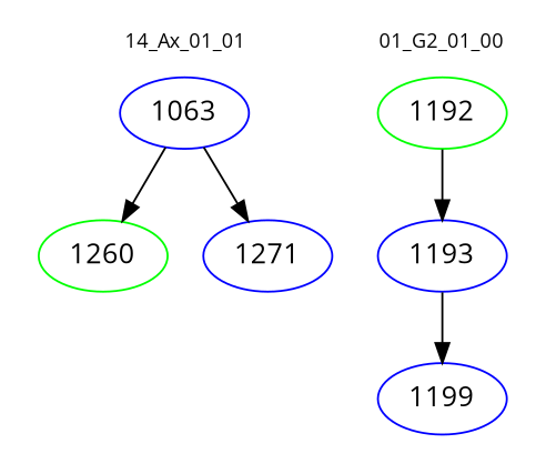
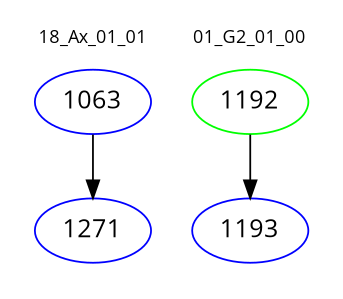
  digraph {
    fontname="Open Sans"
    node [color=blue fontname="Open Sans"]
    edge [color=black fontname="Open Sans"]
    n1 [label=1063]
-   n2 [color=green label=1260]
    n3 [label=1271]
    n4 [label=1193]
    n5 [color=green label=1192]
-   n6 [label=1199]
    subgraph cluster_1 {
      color=white
      fontsize=10
-     label="14_Ax_01_01"
+     label="18_Ax_01_01"
      n1
-     n2
      n3
    }
    subgraph cluster_2 {
      color=white
      fontsize=10
      label="01_G2_01_00"
      n4
      n5
-     n6
    }
-   n1 -> n2
    n1 -> n3
-   n4 -> n6
    n5 -> n4
  }
